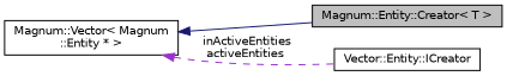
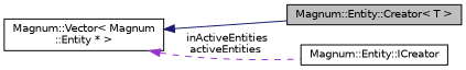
  digraph {
    rankdir=LR
    node [color=black fillcolor=white fontname=Helvetica fontsize=10 shape=record style=filled]
    edge [dir=back fontname=Helvetica fontsize=10 labelfontname=Helvetica labelfontsize=10]
    n1 [fillcolor=grey75 fontcolor=black height=0.2 label="Magnum::Entity::Creator\< T \>" width=0.4]
-   n2 [height=0.2 label="Vector::Entity::ICreator" width=0.4]
+   n2 [height=0.2 label="Magnum::Entity::ICreator" width=0.4]
    n3 [height=0.2 label="Magnum::Vector\< Magnum\l::Entity * \>" width=0.4]
    n3 -> n1 [color=midnightblue style=solid]
    n3 -> n2 [color=darkorchid3 label=" inActiveEntities\nactiveEntities" style=dashed]
  }
